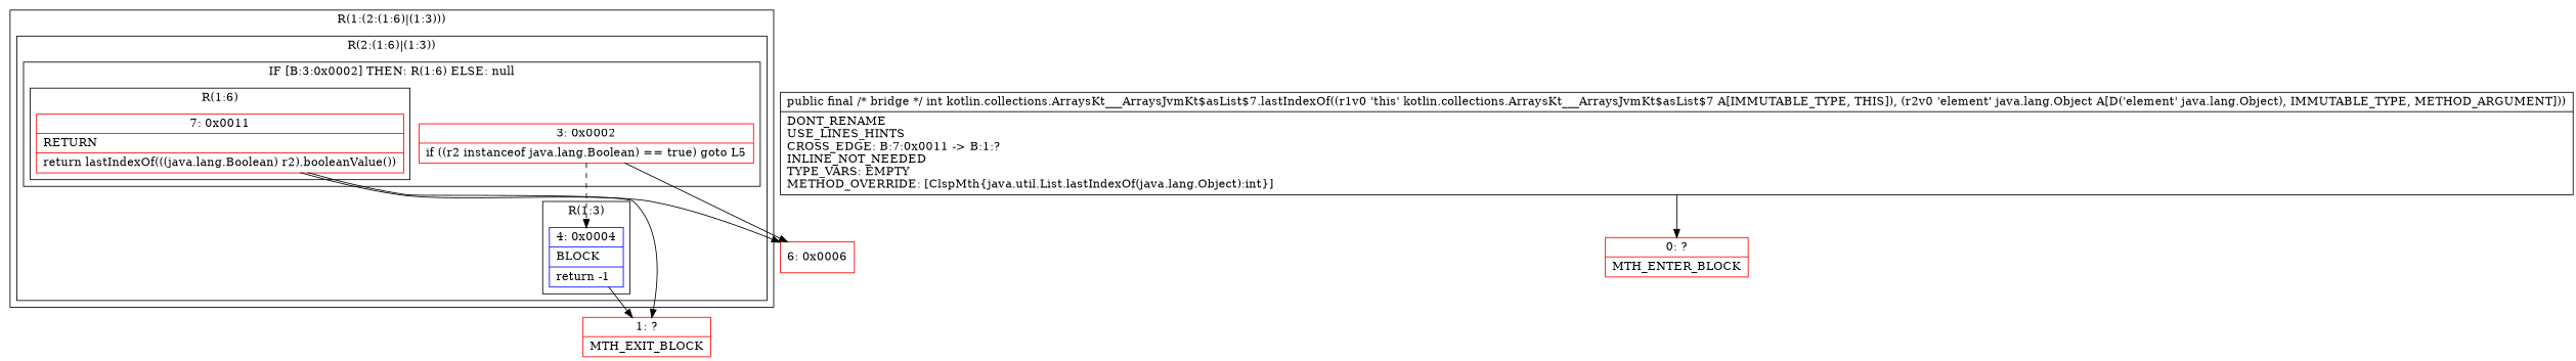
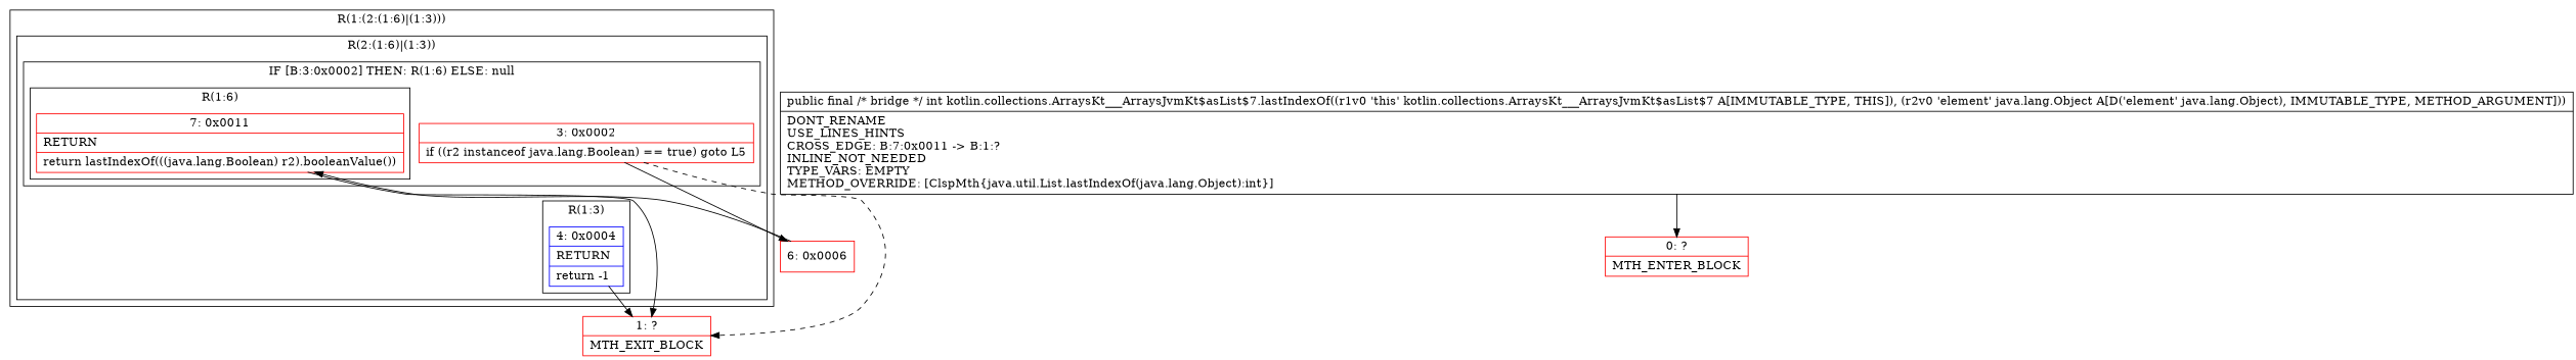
  digraph {
    node [color=red shape=record]
    n1 [label="{7\:\ 0x0011|RETURN\l|return lastIndexOf(((java.lang.Boolean) r2).booleanValue())\l}"]
    n2 [label="{3\:\ 0x0002|if ((r2 instanceof java.lang.Boolean) == true) goto L5\l}"]
-   n3 [color=blue label="{4\:\ 0x0004|BLOCK\l|return \-1\l}"]
+   n3 [color=blue label="{4\:\ 0x0004|RETURN\l|return \-1\l}"]
    n4 [label="{1\:\ ?|MTH_EXIT_BLOCK\l}"]
    n5 [label="{6\:\ 0x0006}"]
    n6 [label="{0\:\ ?|MTH_ENTER_BLOCK\l}"]
    n7 [label="{public final \/* bridge *\/ int kotlin.collections.ArraysKt___ArraysJvmKt$asList$7.lastIndexOf((r1v0 'this' kotlin.collections.ArraysKt___ArraysJvmKt$asList$7 A[IMMUTABLE_TYPE, THIS]), (r2v0 'element' java.lang.Object A[D('element' java.lang.Object), IMMUTABLE_TYPE, METHOD_ARGUMENT]))  | DONT_RENAME\lUSE_LINES_HINTS\lCROSS_EDGE: B:7:0x0011 \-\> B:1:?\lINLINE_NOT_NEEDED\lTYPE_VARS: EMPTY\lMETHOD_OVERRIDE: [ClspMth\{java.util.List.lastIndexOf(java.lang.Object):int\}]\l}" color=""]
    subgraph cluster_1 {
      label="R(1:(2:(1:6)|(1:3)))"
      subgraph cluster_2 {
        label="R(2:(1:6)|(1:3))"
        subgraph cluster_3 {
          label="IF [B:3:0x0002] THEN: R(1:6) ELSE: null"
          n2
          subgraph cluster_4 {
            label="R(1:6)"
            n1
          }
        }
        subgraph cluster_5 {
          label="R(1:3)"
          n3
        }
      }
    }
    n1 -> n4
-   n2 -> n3 [style=dashed]
+   n2 -> n4 [style=dashed]
    n2 -> n5
    n3 -> n4
-   n1 -> n5
+   n5 -> n1
    n7 -> n6
  }
